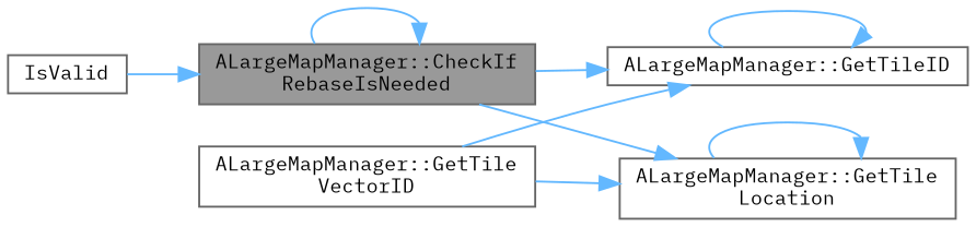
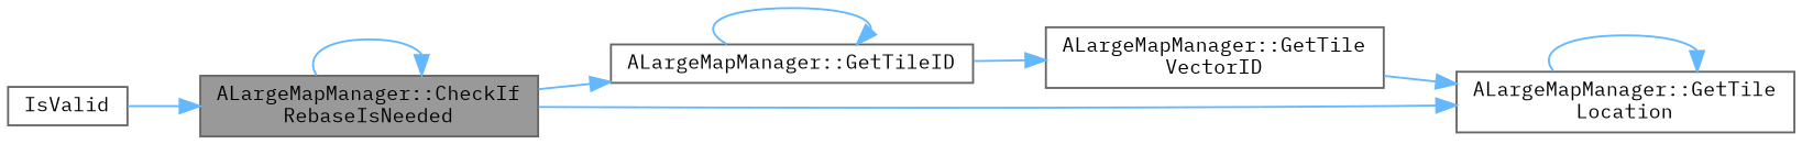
  digraph {
    fontname="IBM Plex Mono"
    rankdir=LR
    node [color=grey40 fillcolor=white fontname="IBM Plex Mono" fontsize=10 shape=box style=filled]
    edge [color=steelblue1 fontname="IBM Plex Mono" fontsize=10 labelfontname=Helvetica labelfontsize=10 style=solid]
    n1 [color=gray40 fillcolor=grey60 fontcolor=black height=0.2 label="ALargeMapManager::CheckIf\lRebaseIsNeeded" width=0.4]
    n2 [height=0.2 label="ALargeMapManager::GetTileID" width=0.4]
    n3 [height=0.2 label="ALargeMapManager::GetTile\lLocation" width=0.4]
    n4 [height=0.2 label="ALargeMapManager::GetTile\lVectorID" width=0.4]
    n5 [height=0.2 label=IsValid width=0.4]
    n1 -> n1
    n1 -> n2
    n1 -> n3
    n2 -> n2
-   n4 -> n2
+   n2 -> n4
    n3 -> n3
    n4 -> n3
    n5 -> n1
  }
